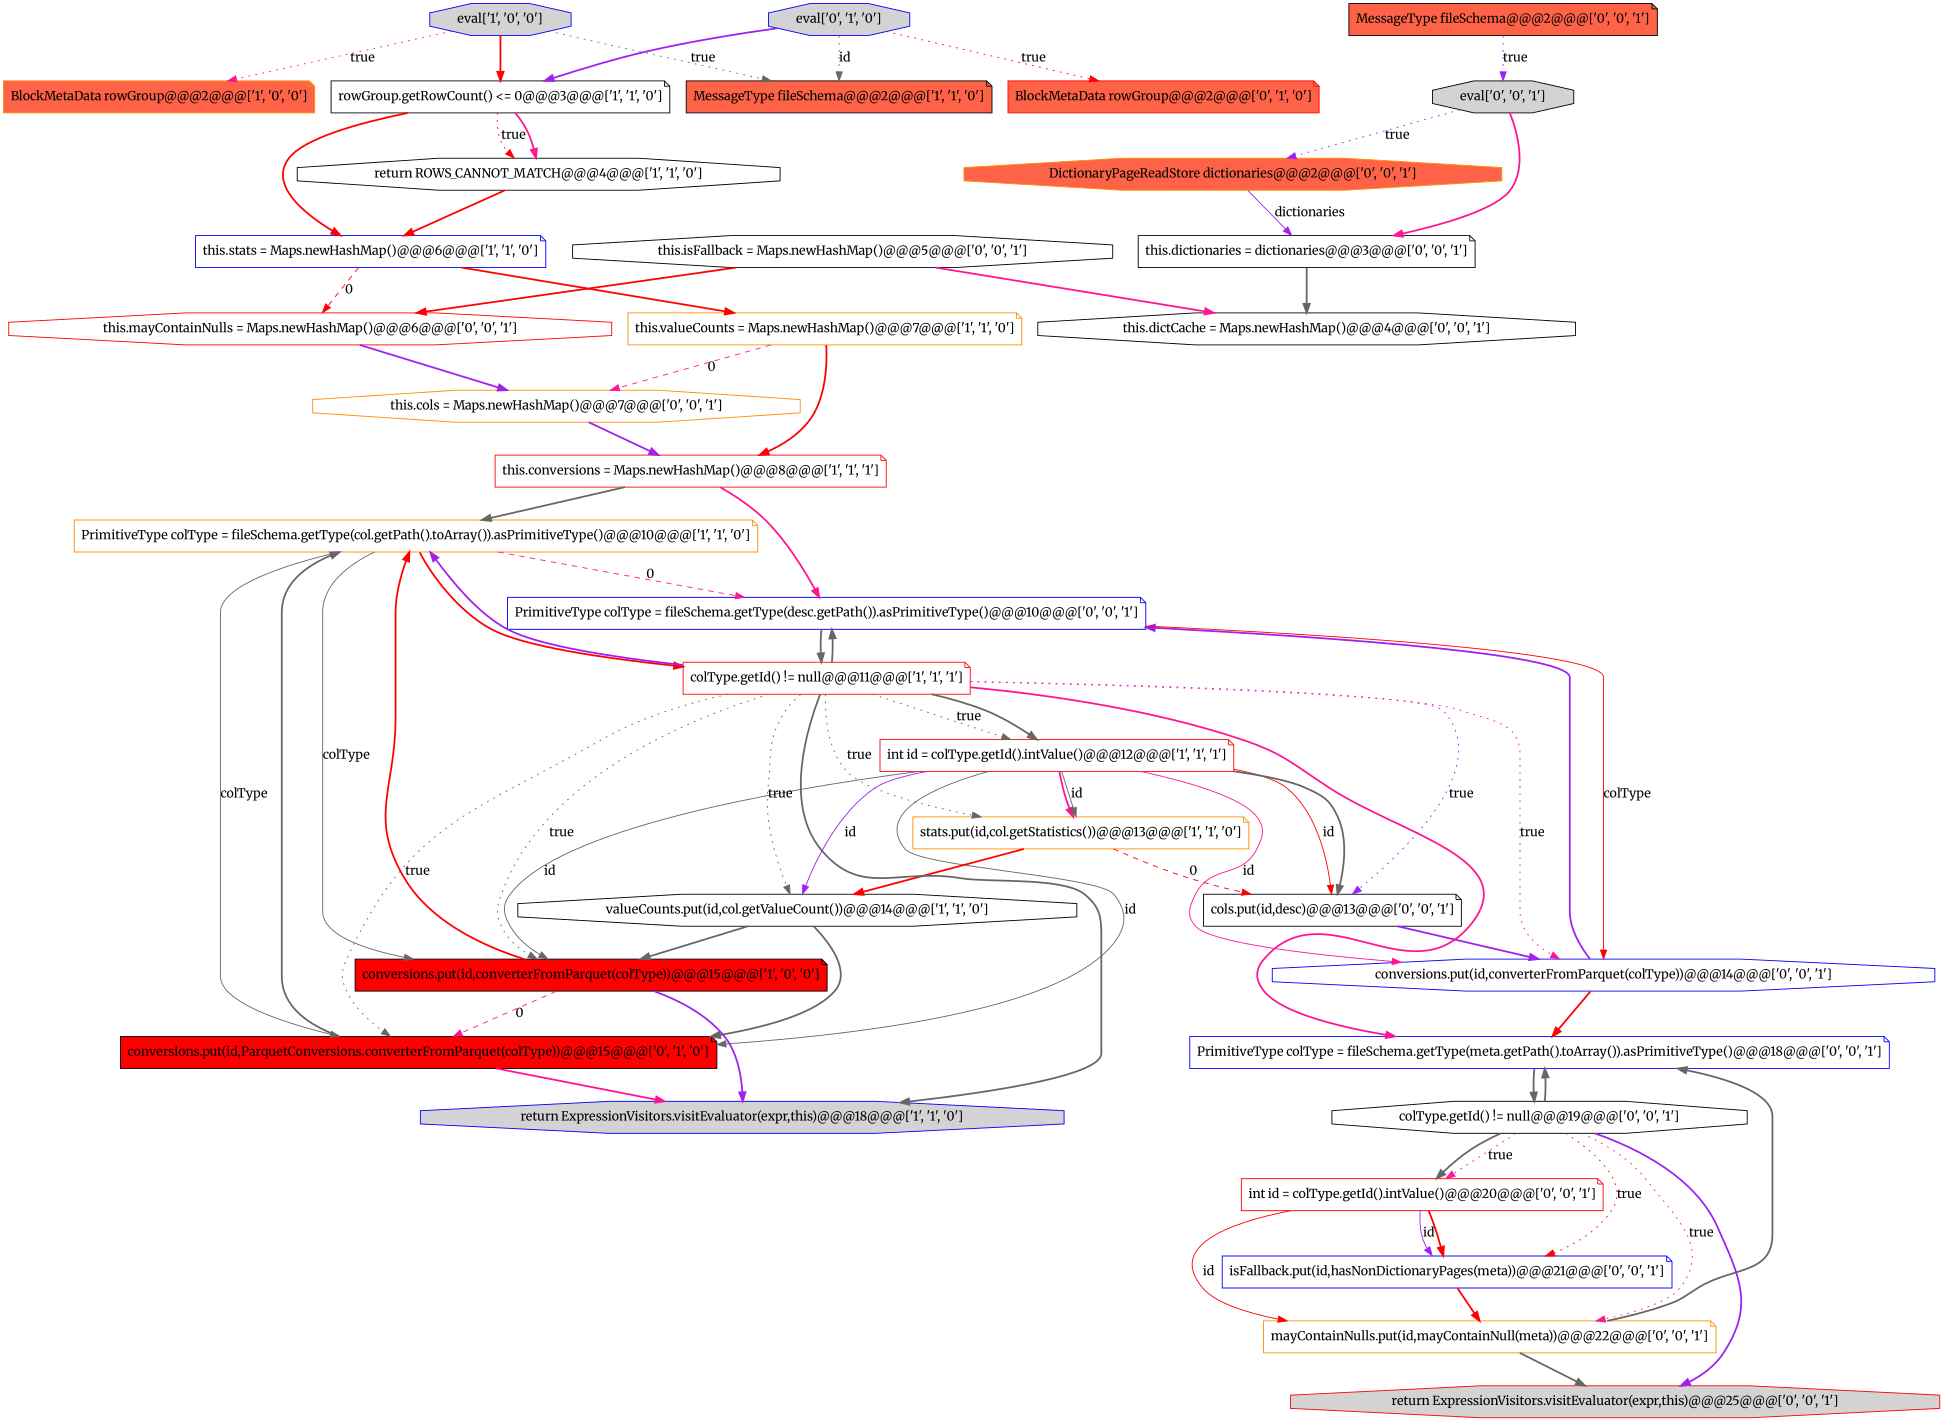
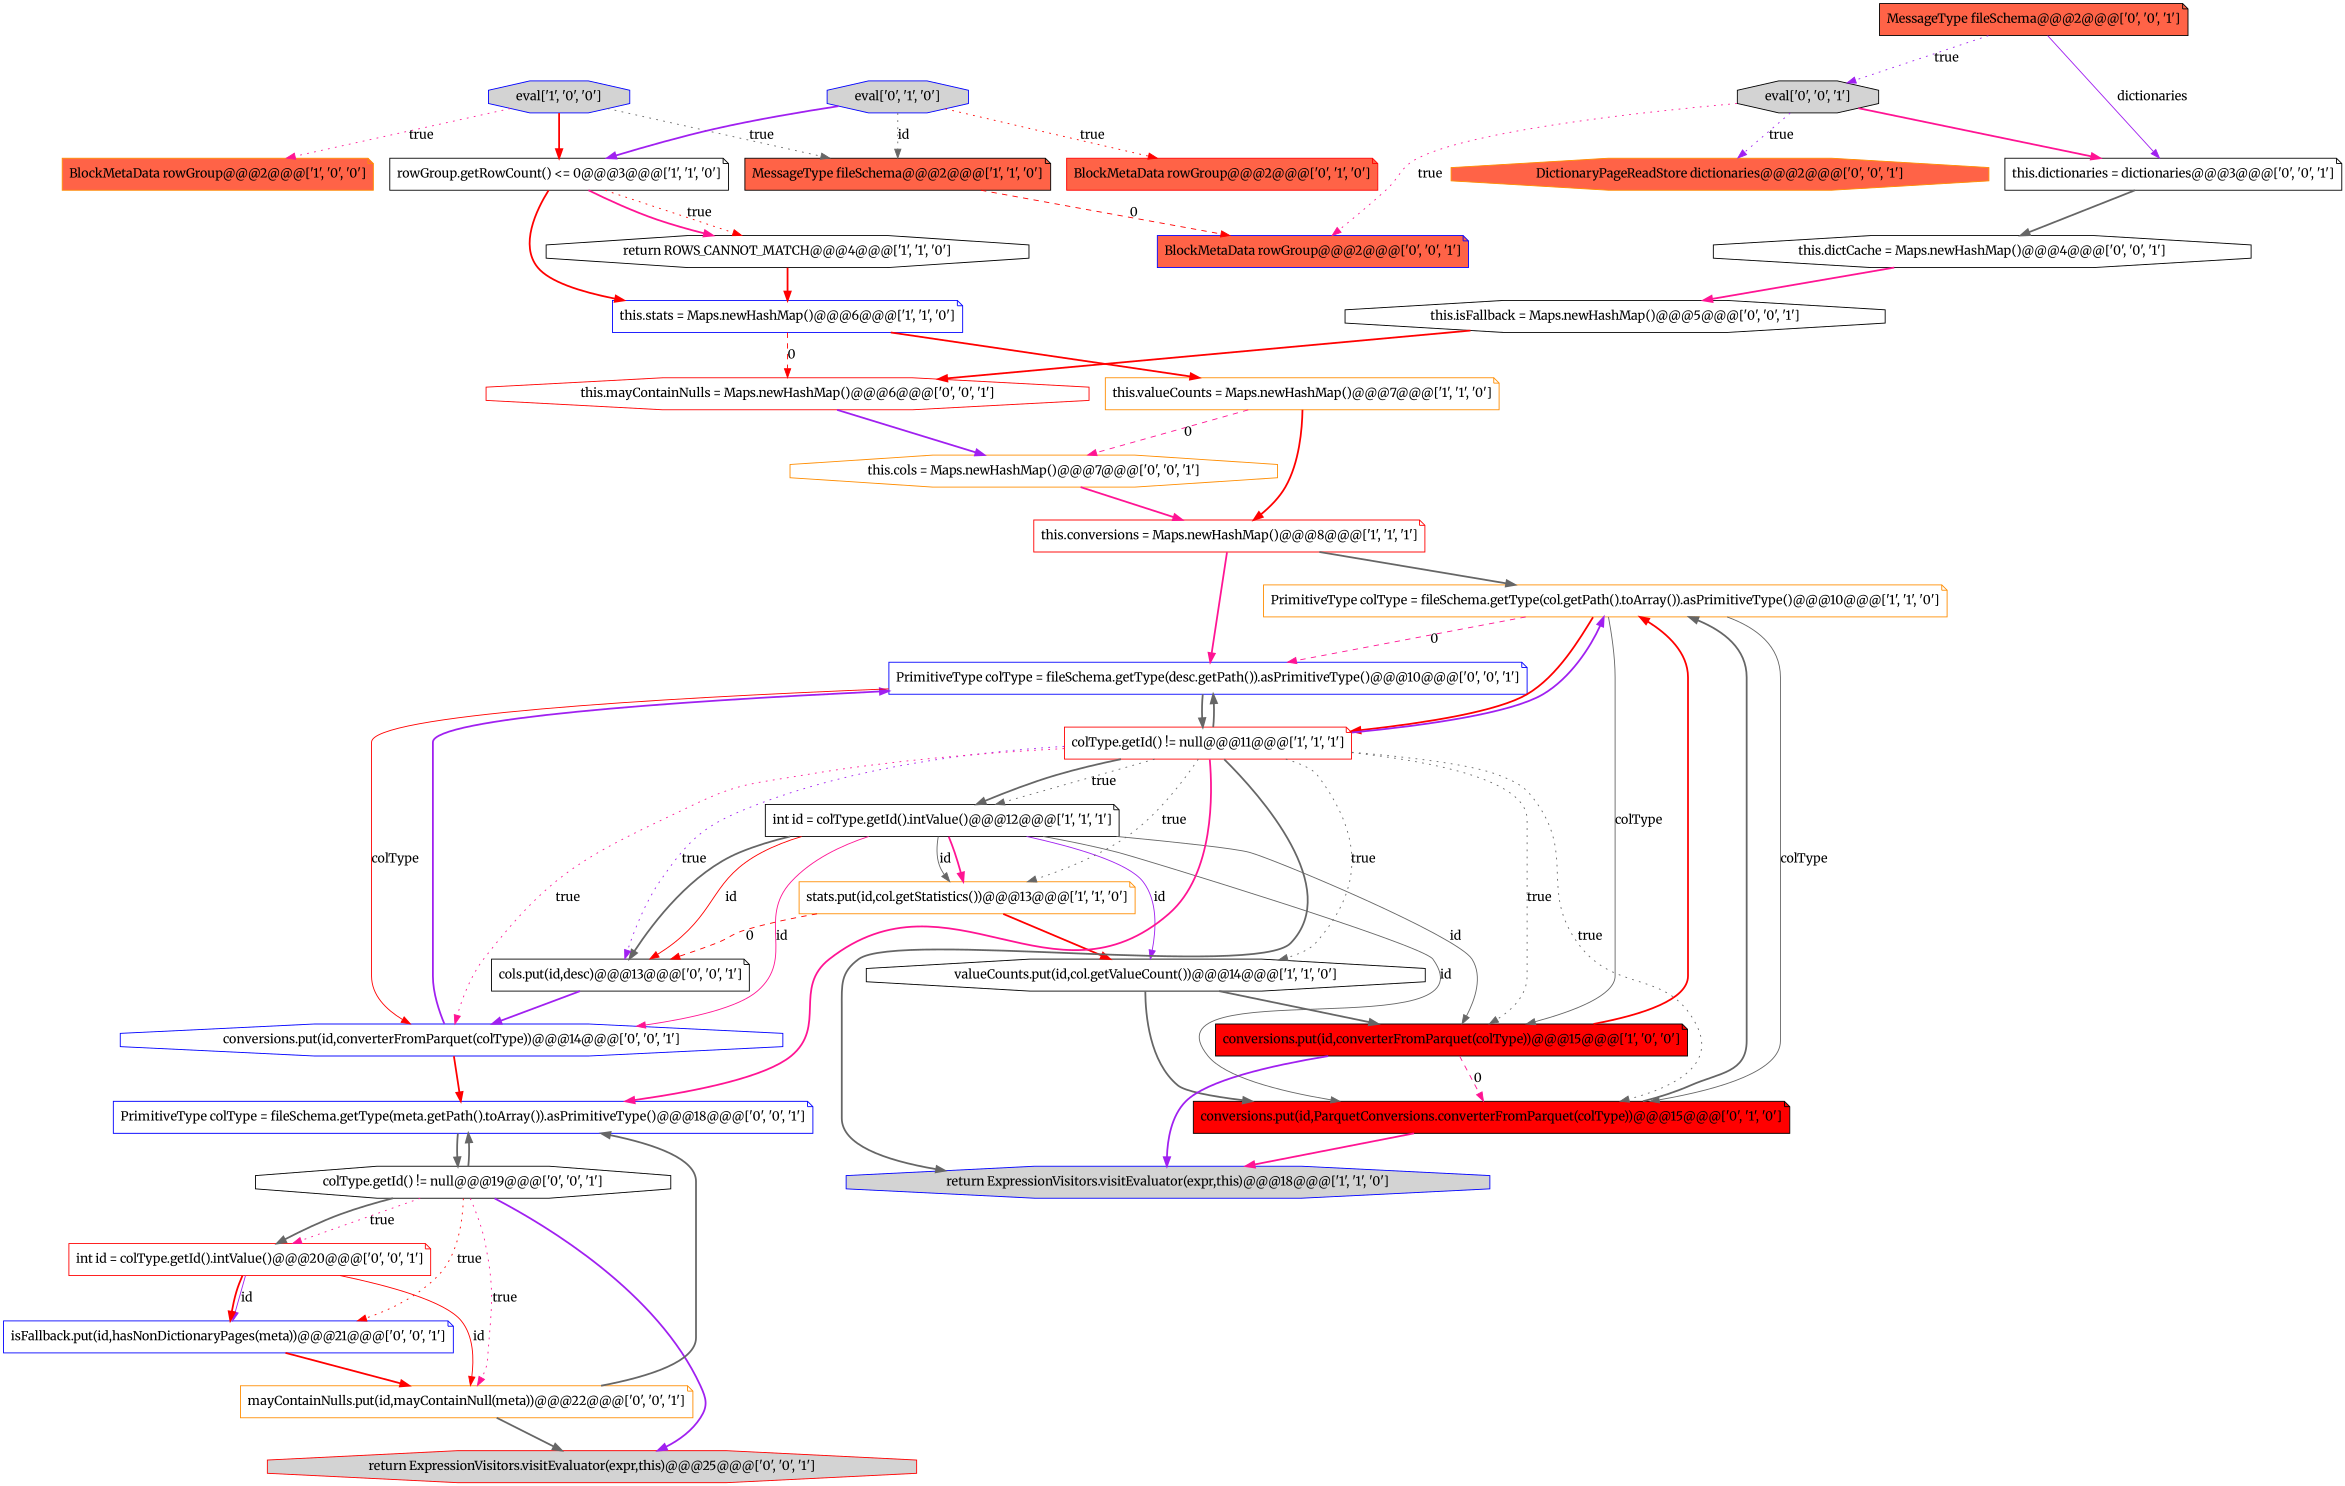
  digraph {
    fontname=Merriweather
    node [color=black fillcolor=white fontname=Merriweather shape=note style=filled]
    edge [color=gray40 fontname=Merriweather style=bold]
    n1 [color=red label="this.mayContainNulls = Maps.newHashMap()@@@6@@@['0', '0', '1']" shape=octagon]
    n2 [color=darkorange label="this.cols = Maps.newHashMap()@@@7@@@['0', '0', '1']" shape=octagon]
    n3 [color=red label="this.conversions = Maps.newHashMap()@@@8@@@['1', '1', '1']"]
    n4 [label="rowGroup.getRowCount() <= 0@@@3@@@['1', '1', '0']"]
    n5 [color=blue label="this.stats = Maps.newHashMap()@@@6@@@['1', '1', '0']"]
    n6 [label="return ROWS_CANNOT_MATCH@@@4@@@['1', '1', '0']" shape=octagon]
    n7 [color=darkorange label="this.valueCounts = Maps.newHashMap()@@@7@@@['1', '1', '0']"]
    n8 [label="valueCounts.put(id,col.getValueCount())@@@14@@@['1', '1', '0']" shape=octagon]
    n9 [fillcolor=red label="conversions.put(id,converterFromParquet(colType))@@@15@@@['1', '0', '0']"]
    n10 [fillcolor=red label="conversions.put(id,ParquetConversions.converterFromParquet(colType))@@@15@@@['0', '1', '0']"]
    n11 [color=darkorange label="PrimitiveType colType = fileSchema.getType(col.getPath().toArray()).asPrimitiveType()@@@10@@@['1', '1', '0']"]
    n12 [color=blue fillcolor=lightgray label="return ExpressionVisitors.visitEvaluator(expr,this)@@@18@@@['1', '1', '0']" shape=octagon]
    n13 [color=blue fillcolor=lightgray label="eval['1', '0', '0']" shape=octagon]
    n14 [color=darkorange fillcolor=tomato label="BlockMetaData rowGroup@@@2@@@['1', '0', '0']"]
    n15 [fillcolor=tomato label="MessageType fileSchema@@@2@@@['1', '1', '0']"]
-   n17 [color=red label="int id = colType.getId().intValue()@@@12@@@['1', '1', '1']"]
+   n16 [color=blue fillcolor=tomato label="BlockMetaData rowGroup@@@2@@@['0', '0', '1']"]
+   n17 [label="int id = colType.getId().intValue()@@@12@@@['1', '1', '1']"]
    n18 [color=darkorange label="stats.put(id,col.getStatistics())@@@13@@@['1', '1', '0']"]
    n19 [label="cols.put(id,desc)@@@13@@@['0', '0', '1']"]
    n20 [color=blue label="conversions.put(id,converterFromParquet(colType))@@@14@@@['0', '0', '1']" shape=octagon]
    n21 [color=blue label="PrimitiveType colType = fileSchema.getType(desc.getPath()).asPrimitiveType()@@@10@@@['0', '0', '1']"]
    n22 [color=blue label="PrimitiveType colType = fileSchema.getType(meta.getPath().toArray()).asPrimitiveType()@@@18@@@['0', '0', '1']"]
    n23 [color=red label="colType.getId() != null@@@11@@@['1', '1', '1']"]
    n24 [label="colType.getId() != null@@@19@@@['0', '0', '1']" shape=octagon]
    n25 [color=darkorange label="mayContainNulls.put(id,mayContainNull(meta))@@@22@@@['0', '0', '1']"]
    n26 [color=blue label="isFallback.put(id,hasNonDictionaryPages(meta))@@@21@@@['0', '0', '1']"]
    n27 [color=red label="int id = colType.getId().intValue()@@@20@@@['0', '0', '1']"]
    n28 [color=red fillcolor=lightgray label="return ExpressionVisitors.visitEvaluator(expr,this)@@@25@@@['0', '0', '1']" shape=octagon]
    n29 [color=darkorange fillcolor=tomato label="DictionaryPageReadStore dictionaries@@@2@@@['0', '0', '1']" shape=octagon]
    n30 [label="this.dictionaries = dictionaries@@@3@@@['0', '0', '1']"]
    n31 [label="this.dictCache = Maps.newHashMap()@@@4@@@['0', '0', '1']" shape=octagon]
    n32 [label="this.isFallback = Maps.newHashMap()@@@5@@@['0', '0', '1']" shape=octagon]
    n33 [color=red fillcolor=tomato label="BlockMetaData rowGroup@@@2@@@['0', '1', '0']"]
    n34 [fillcolor=lightgray label="eval['0', '0', '1']" shape=octagon]
    n35 [fillcolor=tomato label="MessageType fileSchema@@@2@@@['0', '0', '1']"]
    n36 [color=blue fillcolor=lightgray label="eval['0', '1', '0']" shape=octagon]
    n1 -> n2 [color=purple]
-   n2 -> n3 [color=purple]
+   n2 -> n3 [color=deeppink]
    n3 -> n11
    n3 -> n21 [color=deeppink]
    n4 -> n5 [color=red]
    n4 -> n6 [color=red label=true style=dotted]
    n4 -> n6 [color=deeppink]
    n5 -> n1 [color=red label=0 style=dashed]
    n5 -> n7 [color=red]
    n6 -> n5 [color=red]
    n7 -> n2 [color=deeppink label=0 style=dashed]
    n7 -> n3 [color=red]
    n8 -> n9
    n8 -> n10
    n9 -> n10 [color=deeppink label=0 style=dashed]
    n9 -> n11 [color=red]
    n9 -> n12 [color=purple]
    n10 -> n11
    n10 -> n12 [color=deeppink]
    n11 -> n9 [label=colType style=solid]
    n11 -> n10 [label=colType style=solid]
    n11 -> n21 [color=deeppink label=0 style=dashed]
    n11 -> n23 [color=red]
    n13 -> n4 [color=red]
    n13 -> n14 [color=deeppink label=true style=dotted]
    n13 -> n15 [label=true style=dotted]
+   n15 -> n16 [color=red label=0 style=dashed]
    n17 -> n8 [color=purple label=id style=solid]
    n17 -> n9 [label=id style=solid]
    n17 -> n10 [label=id style=solid]
    n17 -> n18 [color=deeppink]
    n17 -> n18 [label=id style=solid]
    n17 -> n19 [color=red label=id style=solid]
    n17 -> n19
    n17 -> n20 [color=deeppink label=id style=solid]
    n18 -> n8 [color=red]
    n18 -> n19 [color=red label=0 style=dashed]
    n19 -> n20 [color=purple]
    n20 -> n21 [color=purple]
    n20 -> n22 [color=red]
    n21 -> n20 [color=red label=colType style=solid]
    n21 -> n23
    n22 -> n24
    n23 -> n8 [label=true style=dotted]
    n23 -> n9 [label=true style=dotted]
    n23 -> n10 [label=true style=dotted]
    n23 -> n11 [color=purple]
    n23 -> n12
    n23 -> n17 [label=true style=dotted]
    n23 -> n17
    n23 -> n18 [label=true style=dotted]
    n23 -> n19 [color=purple label=true style=dotted]
    n23 -> n20 [color=deeppink label=true style=dotted]
    n23 -> n21
    n23 -> n22 [color=deeppink]
    n24 -> n22
    n24 -> n25 [color=deeppink label=true style=dotted]
    n24 -> n26 [color=red label=true style=dotted]
    n24 -> n27 [color=deeppink label=true style=dotted]
    n24 -> n27
    n24 -> n28 [color=purple]
    n25 -> n22
    n25 -> n28
    n26 -> n25 [color=red]
    n27 -> n25 [color=red label=id style=solid]
    n27 -> n26 [color=purple label=id style=solid]
    n27 -> n26 [color=red]
-   n29 -> n30 [color=purple label=dictionaries style=solid]
+   n35 -> n30 [color=purple label=dictionaries style=solid]
    n30 -> n31
-   n32 -> n31 [color=deeppink]
+   n31 -> n32 [color=deeppink]
    n32 -> n1 [color=red]
+   n34 -> n16 [color=deeppink label=true style=dotted]
    n34 -> n29 [color=purple label=true style=dotted]
    n34 -> n30 [color=deeppink]
    n35 -> n34 [color=purple label=true style=dotted]
    n36 -> n4 [color=purple]
    n36 -> n15 [label=id style=dotted]
    n36 -> n33 [color=red label=true style=dotted]
  }
